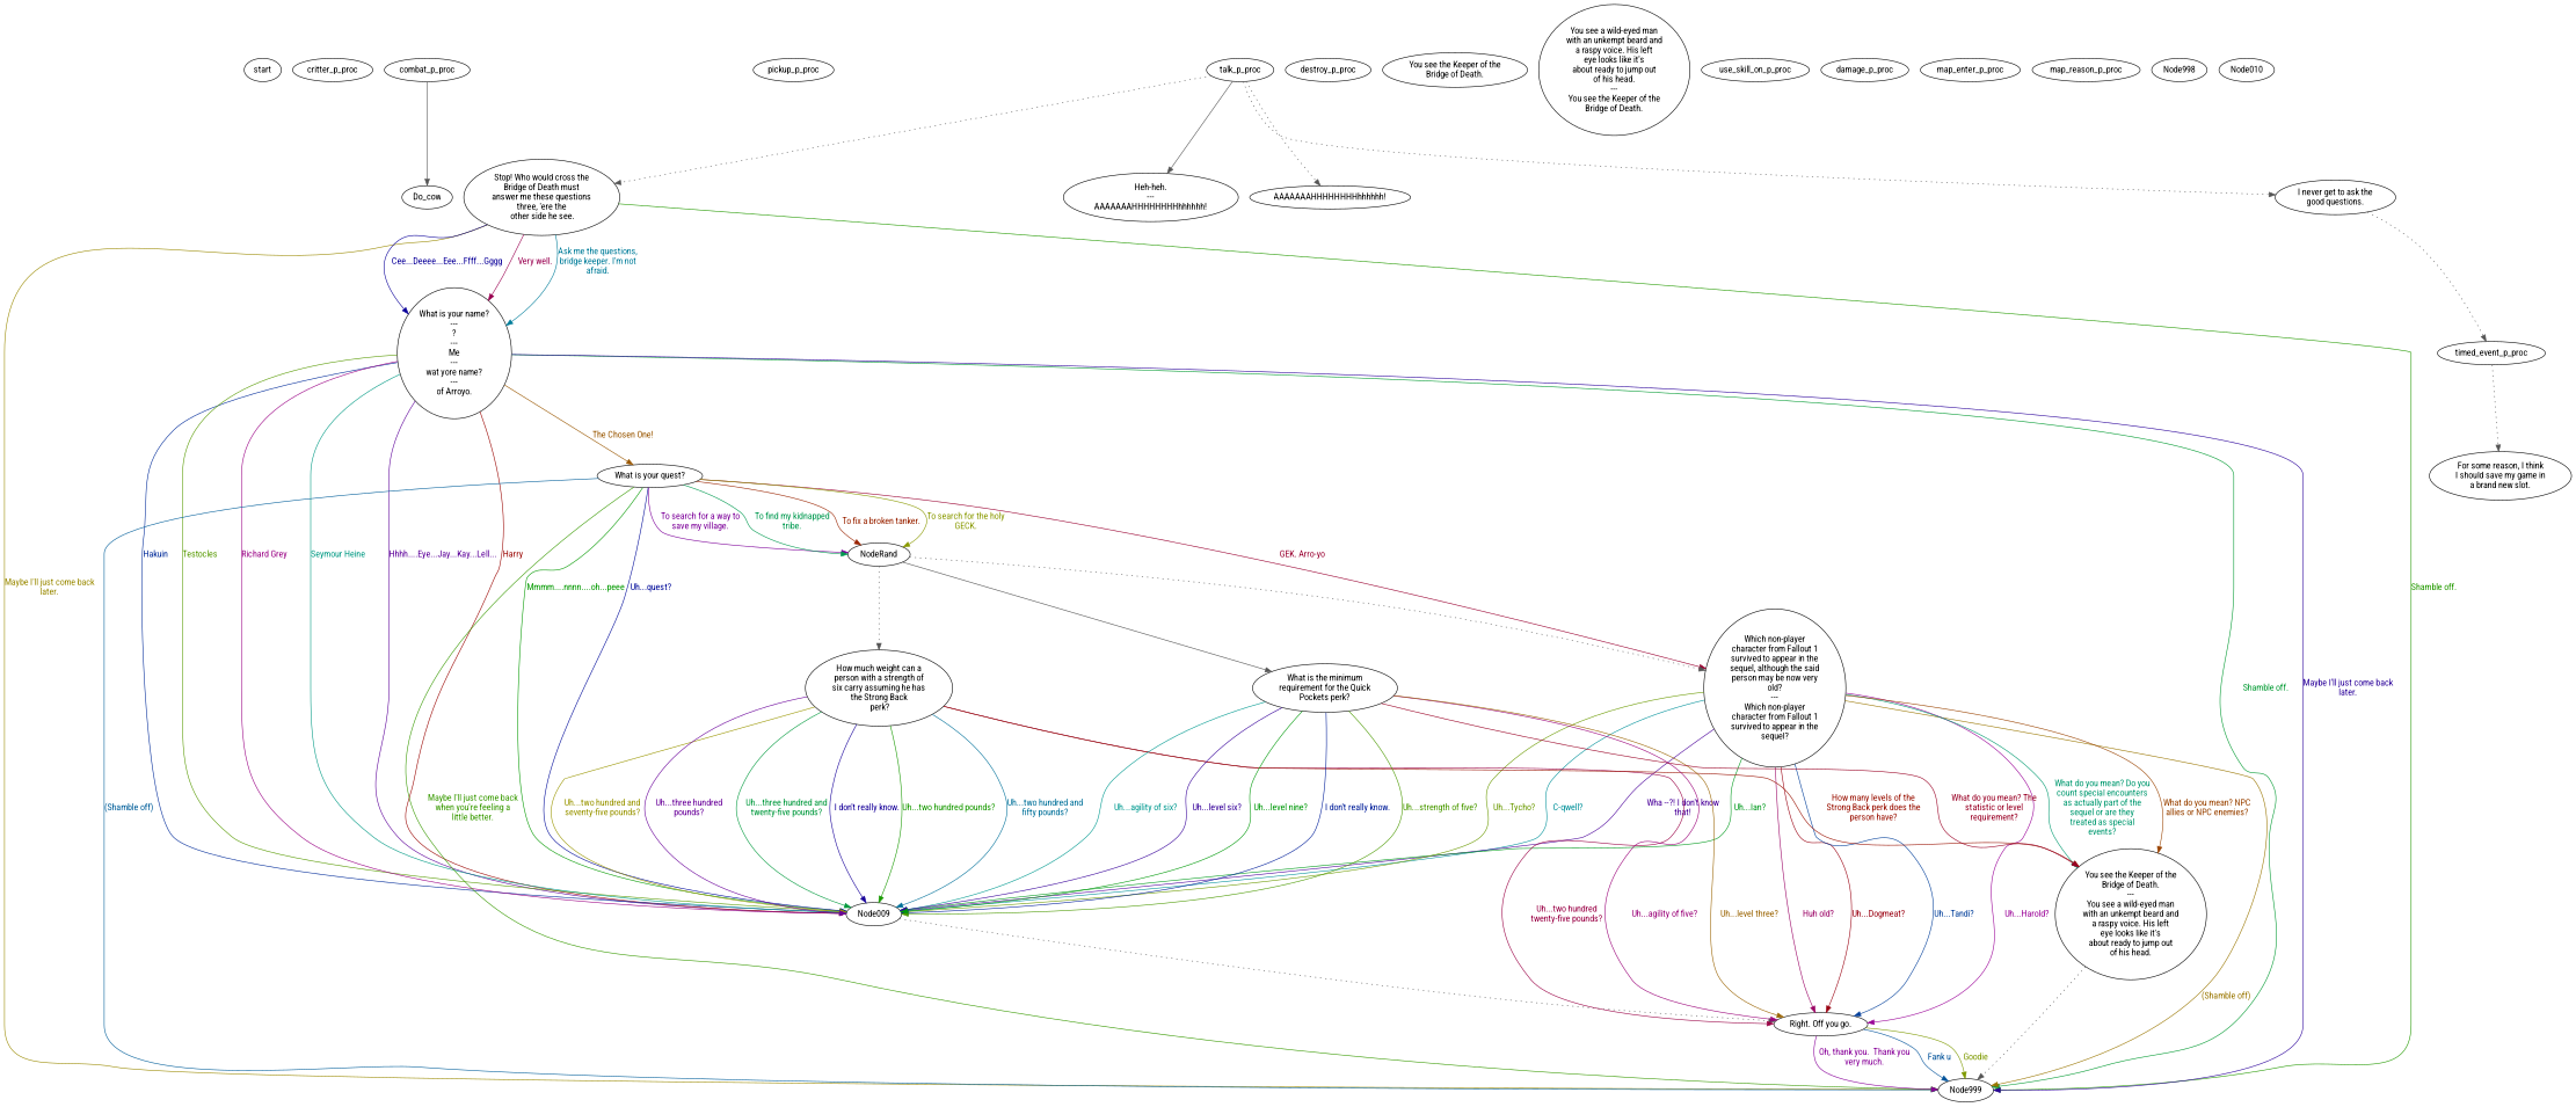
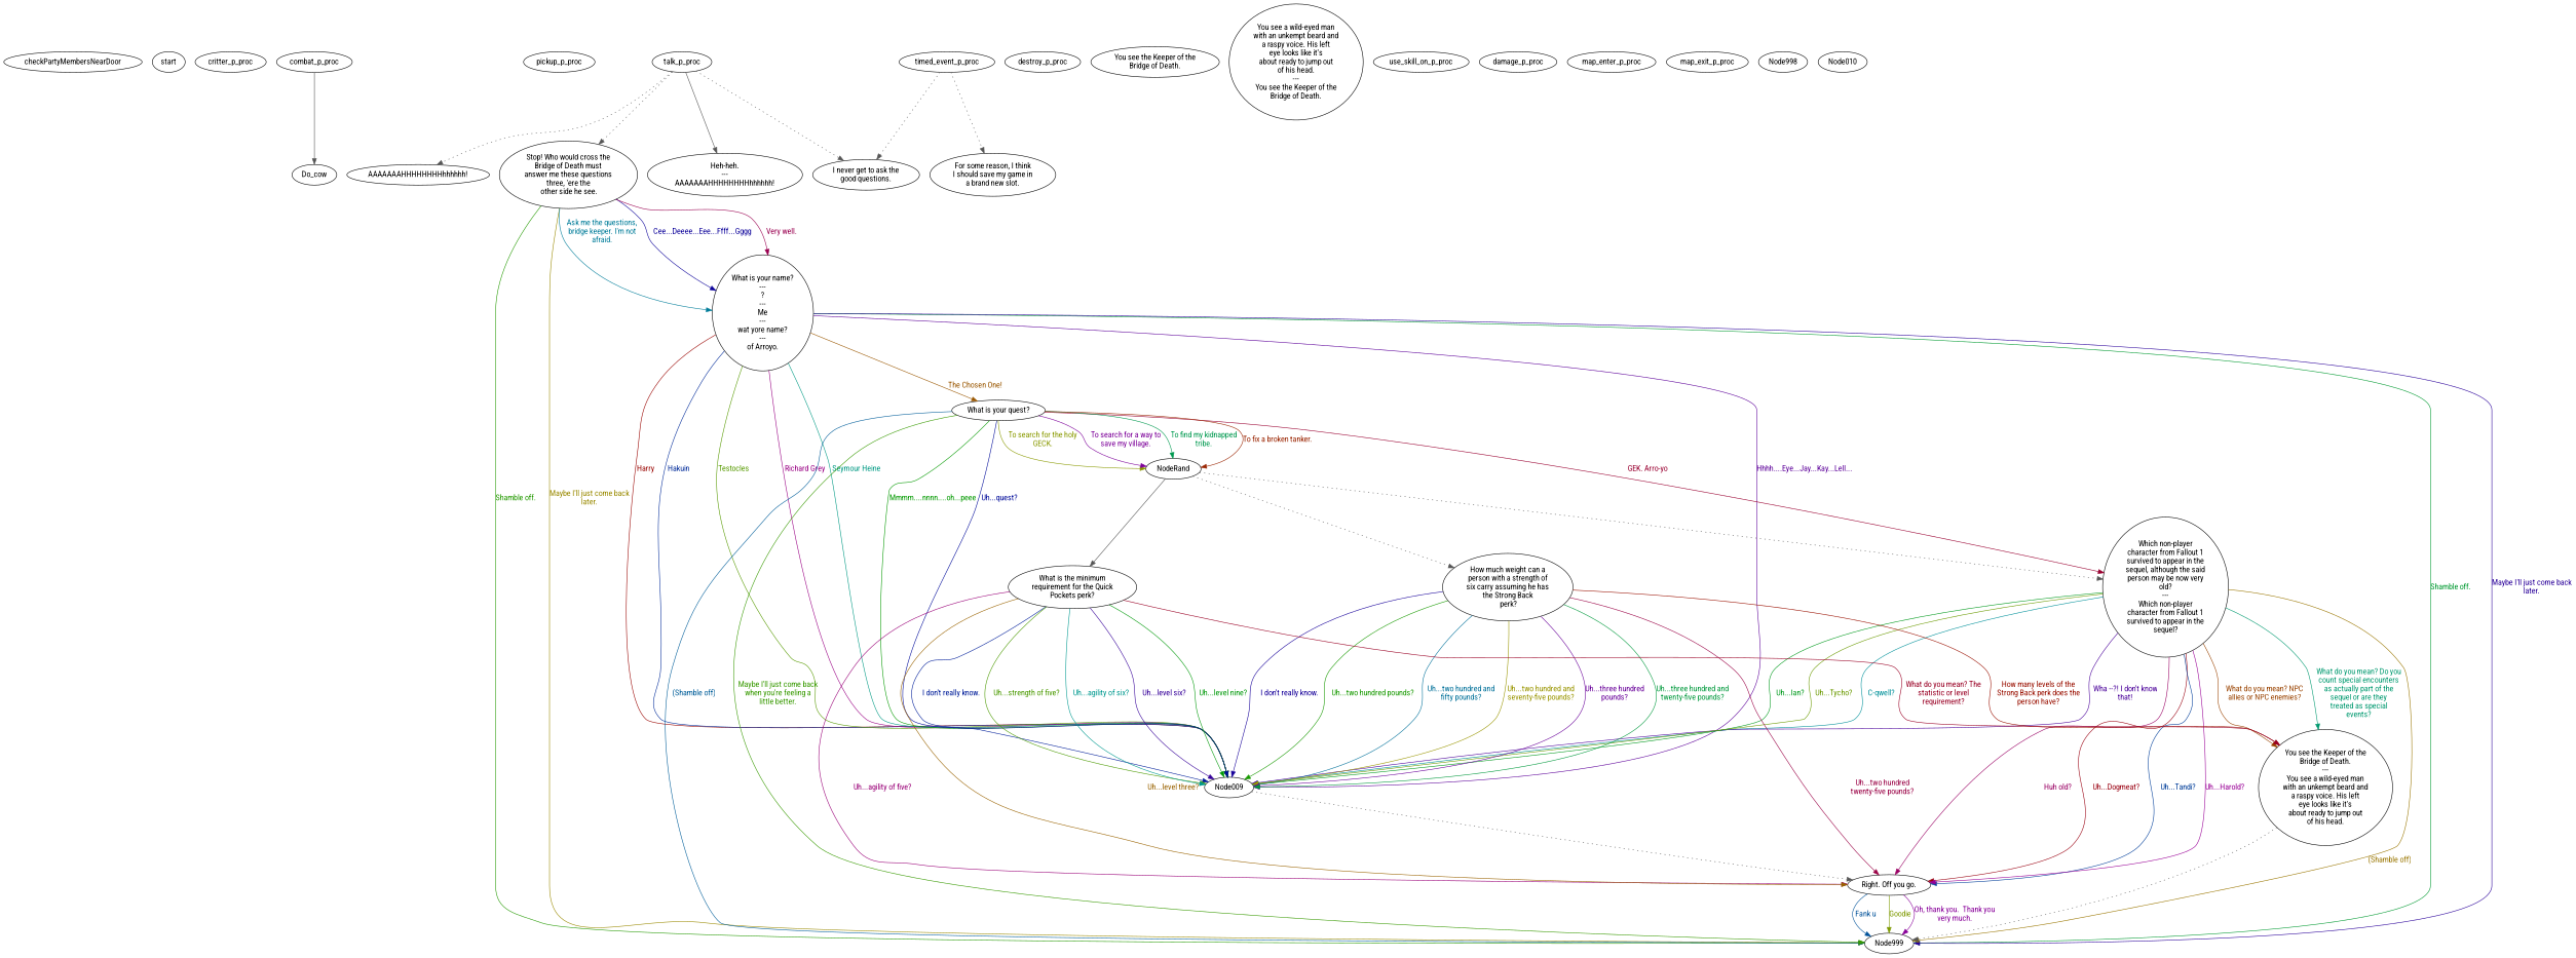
  digraph {
    fontname="Roboto Condensed"
    node [color="#000000" fillcolor="#FFFFFF" fontname="Roboto Condensed" style=filled]
    edge [color="#555555" fontname="Roboto Condensed"]
+   checkPartyMembersNearDoor
    start
    critter_p_proc
    combat_p_proc
    Do_cow
    pickup_p_proc
    n7 [label="Stop! Who would cross the\nBridge of Death must\nanswer me these questions\nthree, 'ere the\n other side he see."]
    talk_p_proc
    n9 [label="Heh-heh.\n---\nAAAAAAAHHHHHHHHhhhhhh!"]
    n10 [label="AAAAAAAHHHHHHHHhhhhhh!"]
    n11 [label="I never get to ask the\ngood questions."]
    Node999
    n13 [label="What is your name?\n---\n?\n---\nMe\n---\nwat yore name?\n---\nof Arroyo."]
    Node009
    n15 [label="What is your quest?"]
    destroy_p_proc
    n17 [label="You see the Keeper of the\nBridge of Death."]
    n18 [label="You see a wild-eyed man\nwith an unkempt beard and\na raspy voice. His left\neye looks like it's\nabout ready to jump out\nof his head.\n---\nYou see the Keeper of the\nBridge of Death."]
    use_skill_on_p_proc
    damage_p_proc
    map_enter_p_proc
    timed_event_p_proc
    n23 [label="For some reason, I think\nI should save my game in\na brand new slot."]
-   map_exit_p_proc [label=map_reason_p_proc]
+   map_exit_p_proc
    Node998
    n26 [label="Right. Off you go."]
    n27 [label="Which non-player\ncharacter from Fallout 1\nsurvived to appear in the\nsequel, although the said\nperson may be now very\nold?\n---\nWhich non-player\ncharacter from Fallout 1\nsurvived to appear in the\nsequel?"]
    NodeRand
    n29 [label="You see the Keeper of the\nBridge of Death.\n---\nYou see a wild-eyed man\nwith an unkempt beard and\na raspy voice. His left\neye looks like it's\nabout ready to jump out\nof his head."]
    n30 [label="How much weight can a\nperson with a strength of\nsix carry assuming he has\nthe Strong Back\n perk?"]
    n31 [label="What is the minimum\nrequirement for the Quick\nPockets perk?"]
    Node010
    combat_p_proc -> Do_cow [style=solid]
    n7 -> Node999 [color="#239900" fontcolor="#239900" label="Shamble off."]
    n7 -> Node999 [color="#998900" fontcolor="#998900" label="Maybe I'll just come back\nlater."]
    n7 -> n13 [color="#0A0099" fontcolor="#0A0099" label="Cee...Deeee...Eee...Ffff...Gggg"]
    n7 -> n13 [color="#990050" fontcolor="#990050" label="Very well."]
    n7 -> n13 [color="#007C99" fontcolor="#007C99" label="Ask me the questions,\nbridge keeper. I'm not\nafraid."]
    talk_p_proc -> n7 [style=dotted]
    talk_p_proc -> n9 [style=solid]
    talk_p_proc -> n10 [style=dotted]
    talk_p_proc -> n11 [style=dotted]
    n13 -> Node999 [color="#009930" fontcolor="#009930" label="Shamble off."]
    n13 -> Node999 [color="#290099" fontcolor="#290099" label="Maybe I'll just come back\nlater."]
    n13 -> Node009 [color="#5C0099" fontcolor="#5C0099" label="Hhhh....Eye...Jay...Kay...Lell..."]
    n13 -> Node009 [color="#990300" fontcolor="#990300" label=Harry]
    n13 -> Node009 [color="#002A99" fontcolor="#002A99" label=Hakuin]
    n13 -> Node009 [color="#569900" fontcolor="#569900" label=Testocles]
    n13 -> Node009 [color="#990083" fontcolor="#990083" label="Richard Grey"]
    n13 -> Node009 [color="#009983" fontcolor="#009983" label="Seymour Heine"]
    n13 -> n15 [color="#995600" fontcolor="#995600" label="The Chosen One!"]
    Node009 -> n26 [style=dotted]
    n15 -> Node999 [color="#005D99" fontcolor="#005D99" label="(Shamble off)"]
    n15 -> Node999 [color="#379900" fontcolor="#379900" label="Maybe I'll just come back\nwhen you're feeling a\nlittle better."]
    n15 -> Node009 [color="#039900" fontcolor="#039900" label="Mmmm....nnnn....oh...peee"]
    n15 -> Node009 [color="#000A99" fontcolor="#000A99" label="Uh...quest?"]
    n15 -> n27 [color="#990030" fontcolor="#990030" label="GEK. Arro-yo"]
    n15 -> NodeRand [color="#899900" fontcolor="#899900" label="To search for the holy\nGECK."]
    n15 -> NodeRand [color="#7C0099" fontcolor="#7C0099" label="To search for a way to\nsave my village."]
    n15 -> NodeRand [color="#00994F" fontcolor="#00994F" label="To find my kidnapped\ntribe."]
    n15 -> NodeRand [color="#992300" fontcolor="#992300" label="To fix a broken tanker."]
-   n11 -> timed_event_p_proc [style=dotted]
+   timed_event_p_proc -> n11 [style=dotted]
    timed_event_p_proc -> n23 [style=dotted]
    n26 -> Node999 [color="#005199" fontcolor="#005199" label="Fank u"]
    n26 -> Node999 [color="#7D9900" fontcolor="#7D9900" label=Goodie]
    n26 -> Node999 [color="#880099" fontcolor="#880099" label="Oh, thank you.  Thank you\nvery much."]
    n27 -> Node999 [color="#997500" fontcolor="#997500" label="(Shamble off)"]
    n27 -> Node009 [color="#009099" fontcolor="#009099" label="C-qwell?"]
    n27 -> Node009 [color="#490099" fontcolor="#490099" label="Wha --?! I don't know\nthat!"]
    n27 -> Node009 [color="#00991C" fontcolor="#00991C" label="Uh...Ian?"]
    n27 -> Node009 [color="#6A9900" fontcolor="#6A9900" label="Uh...Tycho?"]
    n27 -> n26 [color="#990063" fontcolor="#990063" label="Huh old?"]
    n27 -> n26 [color="#990010" fontcolor="#990010" label="Uh...Dogmeat?"]
    n27 -> n26 [color="#003D99" fontcolor="#003D99" label="Uh...Tandi?"]
    n27 -> n26 [color="#990096" fontcolor="#990096" label="Uh...Harold?"]
    n27 -> n29 [color="#00996F" fontcolor="#00996F" label="What do you mean? Do you\ncount special encounters\nas actually part of the\nsequel or are they\ntreated as special\nevents?"]
    n27 -> n29 [color="#994200" fontcolor="#994200" label="What do you mean? NPC\nallies or NPC enemies?"]
    NodeRand -> n27 [style=dotted]
    NodeRand -> n30 [style=dotted]
    NodeRand -> n31 [style=solid]
    n29 -> Node999 [style=dotted]
    n30 -> Node009 [color="#160099" fontcolor="#160099" label="I don't really know."]
    n30 -> Node009 [color="#179900" fontcolor="#179900" label="Uh...two hundred pounds?"]
    n30 -> Node009 [color="#007099" fontcolor="#007099" label="Uh...two hundred and\nfifty pounds?"]
    n30 -> Node009 [color="#999500" fontcolor="#999500" label="Uh...two hundred and\nseventy-five pounds?"]
    n30 -> Node009 [color="#680099" fontcolor="#680099" label="Uh...three hundred\npounds?"]
    n30 -> Node009 [color="#00993C" fontcolor="#00993C" label="Uh...three hundred and\ntwenty-five pounds?"]
    n30 -> n26 [color="#990044" fontcolor="#990044" label="Uh...two hundred\ntwenty-five pounds?"]
    n30 -> n29 [color="#990F00" fontcolor="#990F00" label="How many levels of the\nStrong Back perk does the\nperson have?"]
    n31 -> Node009 [color="#001D99" fontcolor="#001D99" label="I don't really know."]
    n31 -> Node009 [color="#4A9900" fontcolor="#4A9900" label="Uh...strength of five?"]
    n31 -> Node009 [color="#00998F" fontcolor="#00998F" label="Uh...agility of six?"]
    n31 -> Node009 [color="#350099" fontcolor="#350099" label="Uh...level six?"]
    n31 -> Node009 [color="#009909" fontcolor="#009909" label="Uh...level nine?"]
    n31 -> n26 [color="#990077" fontcolor="#990077" label="Uh...agility of five?"]
    n31 -> n26 [color="#996200" fontcolor="#996200" label="Uh...level three?"]
    n31 -> n29 [color="#990024" fontcolor="#990024" label="What do you mean? The\nstatistic or level\nrequirement?"]
  }
